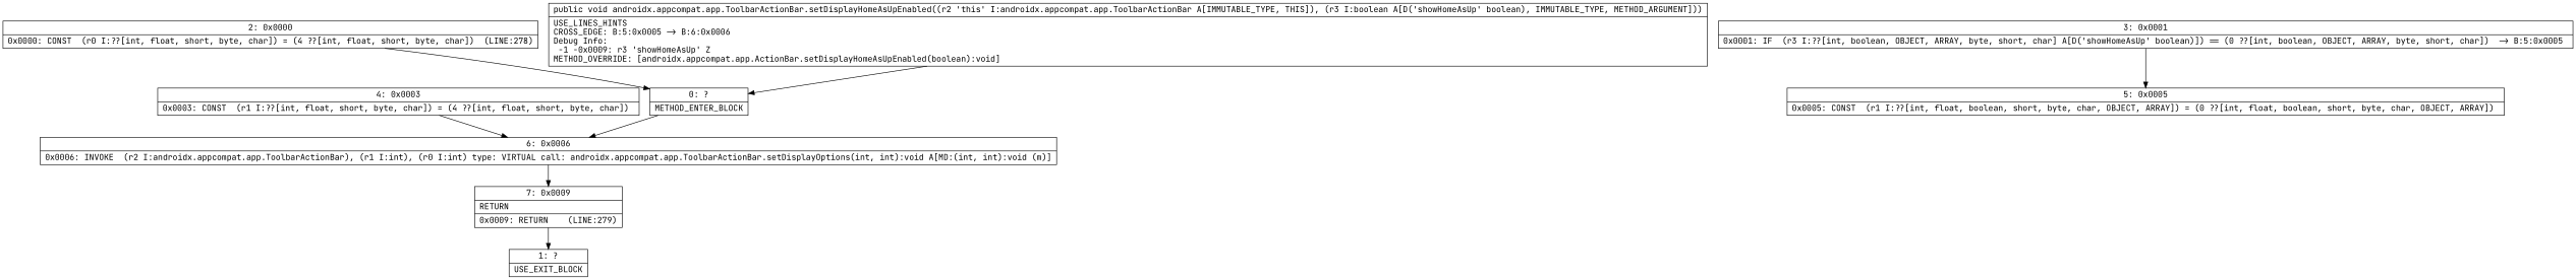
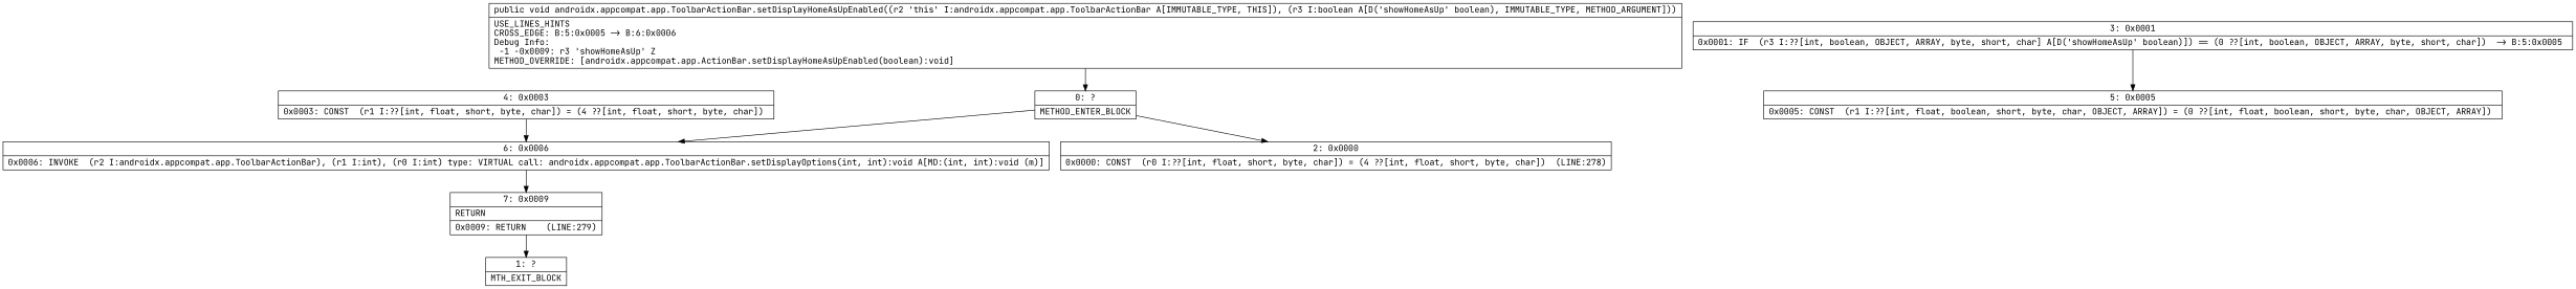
  digraph {
    fontname="JetBrains Mono"
    node [fontname="JetBrains Mono" shape=record]
    edge [fontname="JetBrains Mono"]
    n1 [label="{0\:\ ?|METHOD_ENTER_BLOCK\l}"]
    n2 [label="{2\:\ 0x0000|0x0000: CONST  (r0 I:??[int, float, short, byte, char]) = (4 ??[int, float, short, byte, char])  (LINE:278)\l}"]
    n3 [label="{6\:\ 0x0006|0x0006: INVOKE  (r2 I:androidx.appcompat.app.ToolbarActionBar), (r1 I:int), (r0 I:int) type: VIRTUAL call: androidx.appcompat.app.ToolbarActionBar.setDisplayOptions(int, int):void A[MD:(int, int):void (m)]\l}"]
    n4 [label="{3\:\ 0x0001|0x0001: IF  (r3 I:??[int, boolean, OBJECT, ARRAY, byte, short, char] A[D('showHomeAsUp' boolean)]) == (0 ??[int, boolean, OBJECT, ARRAY, byte, short, char])  \-\> B:5:0x0005 \l}"]
    n5 [label="{5\:\ 0x0005|0x0005: CONST  (r1 I:??[int, float, boolean, short, byte, char, OBJECT, ARRAY]) = (0 ??[int, float, boolean, short, byte, char, OBJECT, ARRAY]) \l}"]
    n6 [label="{4\:\ 0x0003|0x0003: CONST  (r1 I:??[int, float, short, byte, char]) = (4 ??[int, float, short, byte, char]) \l}"]
    n7 [label="{7\:\ 0x0009|RETURN\l|0x0009: RETURN    (LINE:279)\l}"]
-   n8 [label="{1\:\ ?|USE_EXIT_BLOCK\l}"]
+   n8 [label="{1\:\ ?|MTH_EXIT_BLOCK\l}"]
    n9 [label="{public void androidx.appcompat.app.ToolbarActionBar.setDisplayHomeAsUpEnabled((r2 'this' I:androidx.appcompat.app.ToolbarActionBar A[IMMUTABLE_TYPE, THIS]), (r3 I:boolean A[D('showHomeAsUp' boolean), IMMUTABLE_TYPE, METHOD_ARGUMENT]))  | USE_LINES_HINTS\lCROSS_EDGE: B:5:0x0005 \-\> B:6:0x0006\lDebug Info:\l  \-1 \-0x0009: r3 'showHomeAsUp' Z\lMETHOD_OVERRIDE: [androidx.appcompat.app.ActionBar.setDisplayHomeAsUpEnabled(boolean):void]\l}"]
-   n2 -> n1
+   n1 -> n2
    n1 -> n3
    n3 -> n7
    n4 -> n5
    n6 -> n3
    n7 -> n8
    n9 -> n1
  }
